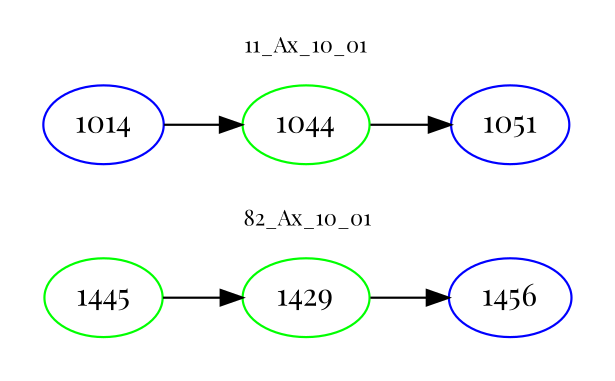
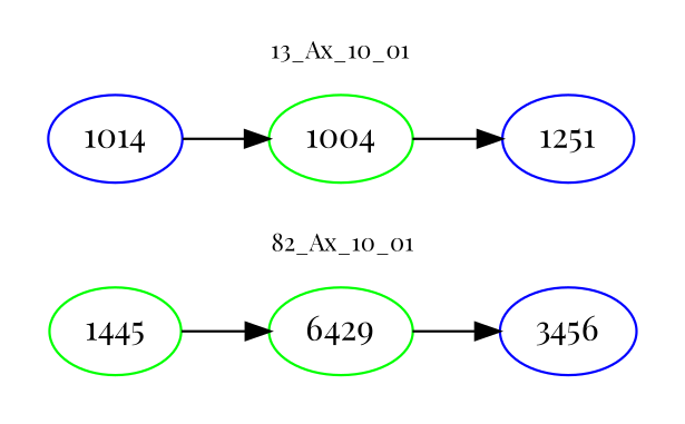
  digraph {
    fontname="Playfair Display"
    rankdir=LR
    node [color=green fontname="Playfair Display"]
    edge [color=black fontname="Playfair Display"]
    n1 [label=1445]
-   n2 [label=1429]
-   n3 [color=blue label=1456]
+   n2 [label=6429]
+   n3 [color=blue label=3456]
    n4 [color=blue label=1014]
-   n5 [label=1044]
-   n6 [color=blue label=1051]
+   n5 [label=1004]
+   n6 [color=blue label=1251]
    subgraph cluster_1 {
      color=white
      fontsize=10
      label="82_Ax_10_01"
      n1
      n2
      n3
    }
    subgraph cluster_2 {
      color=white
      fontsize=10
-     label="11_Ax_10_01"
+     label="13_Ax_10_01"
      n4
      n5
      n6
    }
    n1 -> n2
    n2 -> n3
    n4 -> n5
    n5 -> n6
  }
